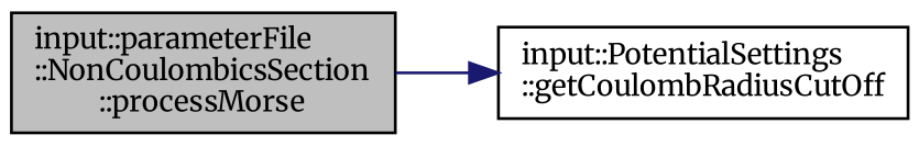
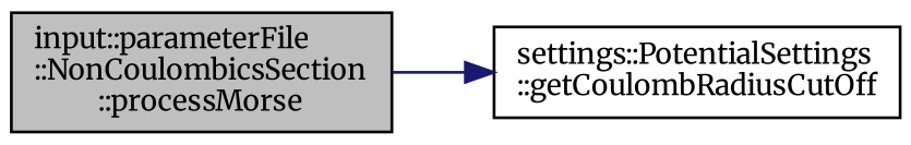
  digraph {
    rankdir=LR
    fontname=Merriweather
    node [color=black fontname=Merriweather fontsize=10 shape=record style=filled]
    n1 [fillcolor=grey75 fontcolor=black height=0.2 label="input::parameterFile\l::NonCoulombicsSection\l::processMorse" width=0.4]
-   n2 [fillcolor=white height=0.2 label="input::PotentialSettings\l::getCoulombRadiusCutOff" width=0.4]
+   n2 [fillcolor=white height=0.2 label="settings::PotentialSettings\l::getCoulombRadiusCutOff" width=0.4]
    n1 -> n2 [color=midnightblue fontname=Merriweather fontsize=10 labelfontname=Helvetica labelfontsize=10 style=solid]
  }
